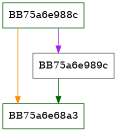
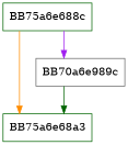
  digraph {
    splines=ortho
    node [color=darkgreen shape=box]
    n1 [label=BB75a6e68a3]
-   BB75a6e988c
-   BB75a6e989c [color=gray40]
+   BB75a6e988c [label=BB75a6e688c]
+   BB75a6e989c [color=gray40 label=BB70a6e989c]
    BB75a6e988c -> n1 [color=darkorange]
    BB75a6e988c -> BB75a6e989c [color=purple]
    BB75a6e989c -> n1 [color=darkgreen]
  }
